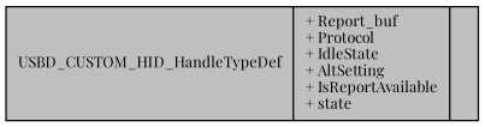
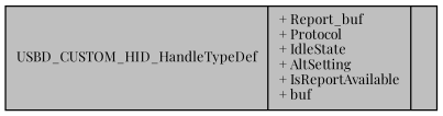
  digraph {
    rankdir=LR
    fontname="Playfair Display"
-   n1 [color=black fillcolor=grey75 fontcolor=black fontname="Playfair Display" fontsize=10 height=0.2 label="{USBD_CUSTOM_HID_HandleTypeDef\n|+ Report_buf\l+ Protocol\l+ IdleState\l+ AltSetting\l+ IsReportAvailable\l+ state\l|}" shape=record style=filled width=0.4]
+   n1 [color=black fillcolor=grey75 fontcolor=black fontname="Playfair Display" fontsize=10 height=0.2 label="{USBD_CUSTOM_HID_HandleTypeDef\n|+ Report_buf\l+ Protocol\l+ IdleState\l+ AltSetting\l+ IsReportAvailable\l+ buf\l|}" shape=record style=filled width=0.4]
  }
